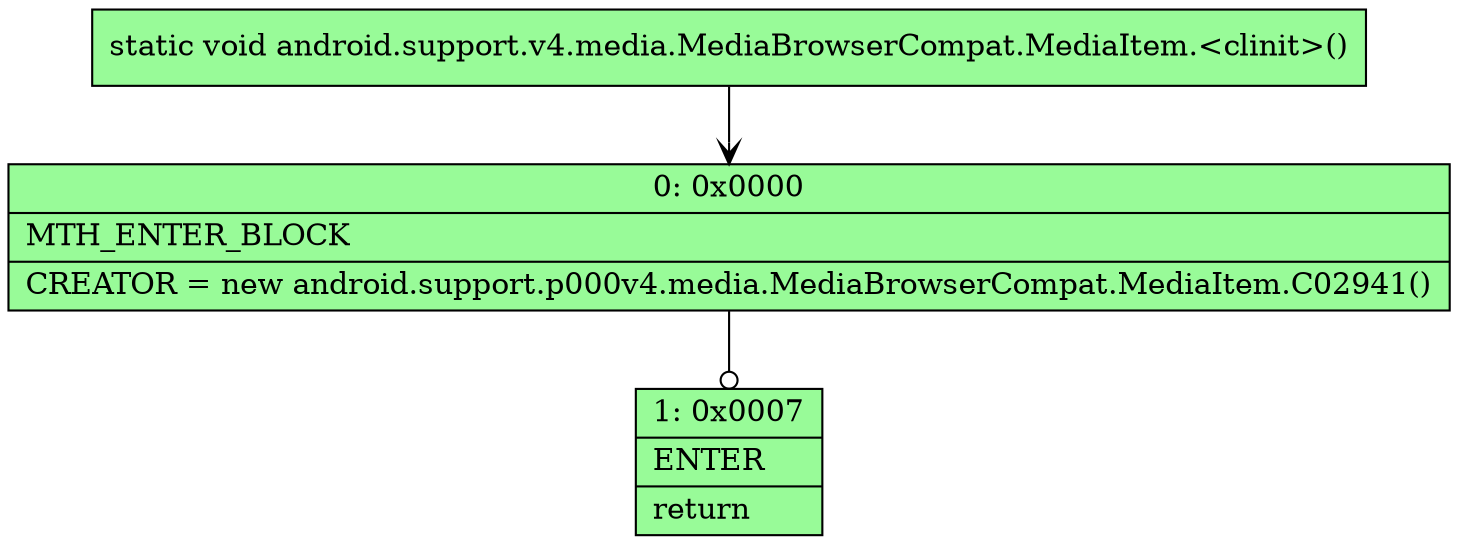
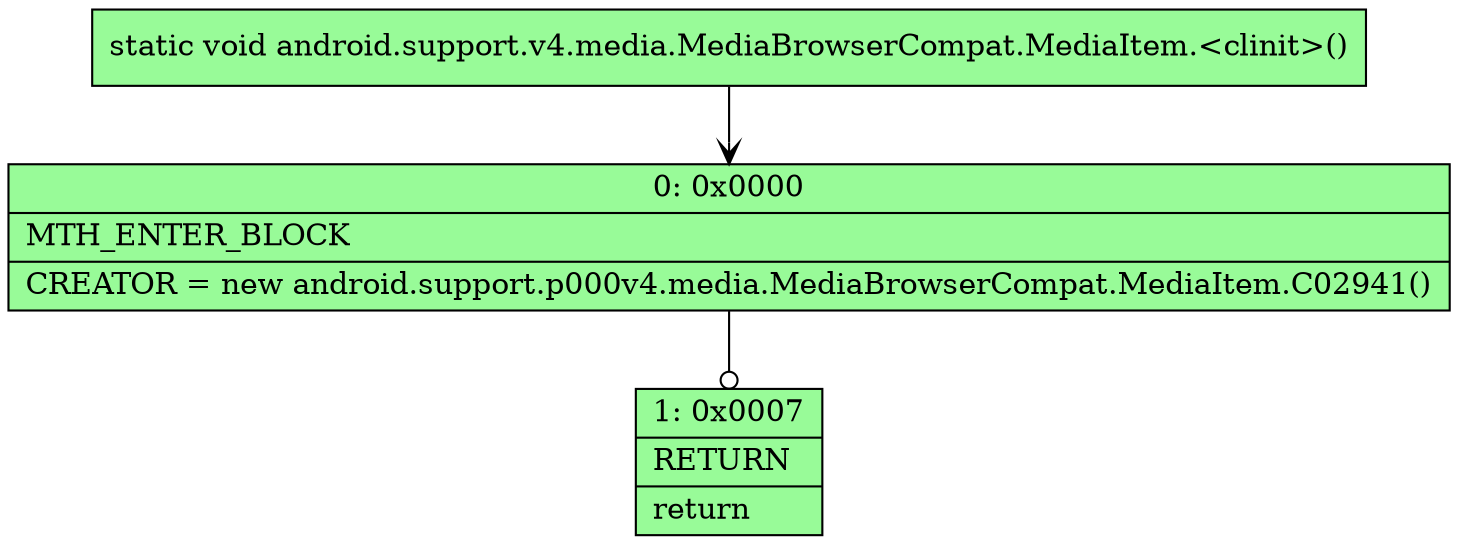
  digraph {
    node [shape=record style=filled fillcolor=palegreen]
    n1 [label="{0\:\ 0x0000|MTH_ENTER_BLOCK\l|CREATOR = new android.support.p000v4.media.MediaBrowserCompat.MediaItem.C02941()\l}"]
-   n2 [label="{1\:\ 0x0007|ENTER\l|return\l}"]
+   n2 [label="{1\:\ 0x0007|RETURN\l|return\l}"]
    n3 [label="{static void android.support.v4.media.MediaBrowserCompat.MediaItem.\<clinit\>() }"]
    n1 -> n2 [arrowhead=odot]
    n3 -> n1 [arrowhead=vee]
  }
